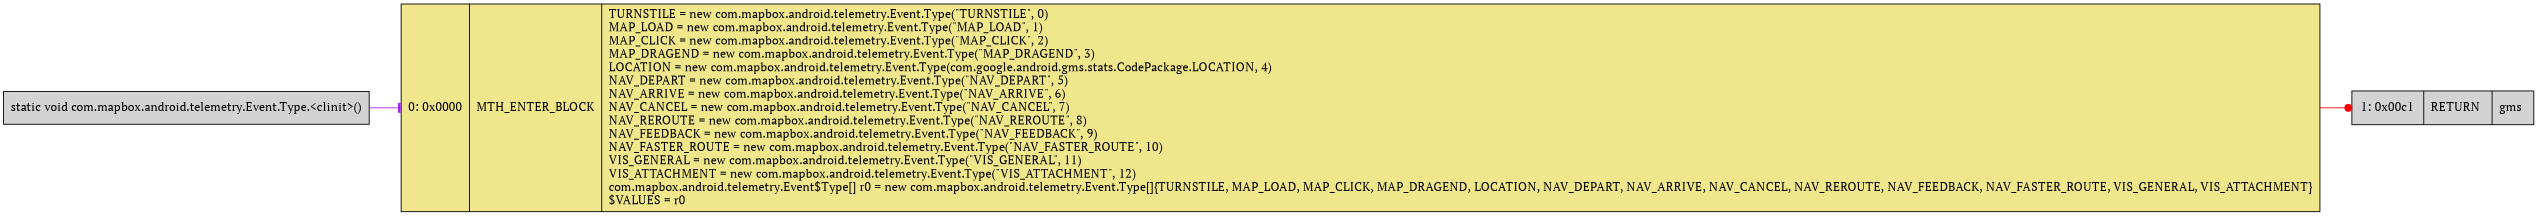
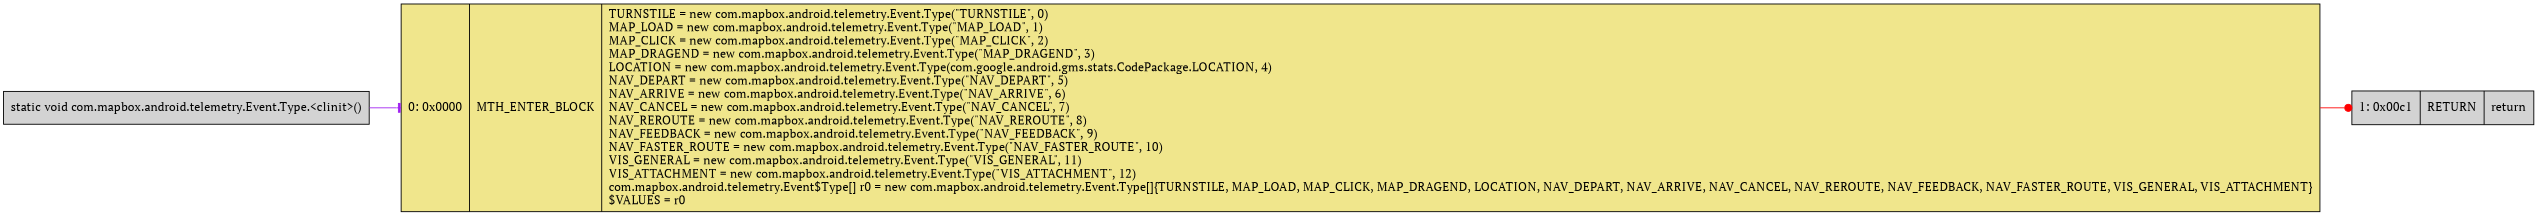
  digraph {
    rankdir=LR
    fontname="PT Serif"
    node [shape=record style=filled fillcolor=lightgrey fontname="PT Serif"]
    edge [fontname="PT Serif"]
    n1 [label="{0\:\ 0x0000|MTH_ENTER_BLOCK\l|TURNSTILE = new com.mapbox.android.telemetry.Event.Type(\"TURNSTILE\", 0)\lMAP_LOAD = new com.mapbox.android.telemetry.Event.Type(\"MAP_LOAD\", 1)\lMAP_CLICK = new com.mapbox.android.telemetry.Event.Type(\"MAP_CLICK\", 2)\lMAP_DRAGEND = new com.mapbox.android.telemetry.Event.Type(\"MAP_DRAGEND\", 3)\lLOCATION = new com.mapbox.android.telemetry.Event.Type(com.google.android.gms.stats.CodePackage.LOCATION, 4)\lNAV_DEPART = new com.mapbox.android.telemetry.Event.Type(\"NAV_DEPART\", 5)\lNAV_ARRIVE = new com.mapbox.android.telemetry.Event.Type(\"NAV_ARRIVE\", 6)\lNAV_CANCEL = new com.mapbox.android.telemetry.Event.Type(\"NAV_CANCEL\", 7)\lNAV_REROUTE = new com.mapbox.android.telemetry.Event.Type(\"NAV_REROUTE\", 8)\lNAV_FEEDBACK = new com.mapbox.android.telemetry.Event.Type(\"NAV_FEEDBACK\", 9)\lNAV_FASTER_ROUTE = new com.mapbox.android.telemetry.Event.Type(\"NAV_FASTER_ROUTE\", 10)\lVIS_GENERAL = new com.mapbox.android.telemetry.Event.Type(\"VIS_GENERAL\", 11)\lVIS_ATTACHMENT = new com.mapbox.android.telemetry.Event.Type(\"VIS_ATTACHMENT\", 12)\lcom.mapbox.android.telemetry.Event$Type[] r0 = new com.mapbox.android.telemetry.Event.Type[]\{TURNSTILE, MAP_LOAD, MAP_CLICK, MAP_DRAGEND, LOCATION, NAV_DEPART, NAV_ARRIVE, NAV_CANCEL, NAV_REROUTE, NAV_FEEDBACK, NAV_FASTER_ROUTE, VIS_GENERAL, VIS_ATTACHMENT\}\l$VALUES = r0\l}" fillcolor=khaki]
-   n2 [label="{1\:\ 0x00c1|RETURN\l|gms\l}"]
+   n2 [label="{1\:\ 0x00c1|RETURN\l|return\l}"]
    n3 [label="{static void com.mapbox.android.telemetry.Event.Type.\<clinit\>() }"]
    n1 -> n2 [color=red arrowhead=dot]
    n3 -> n1 [color=purple arrowhead=tee]
  }
